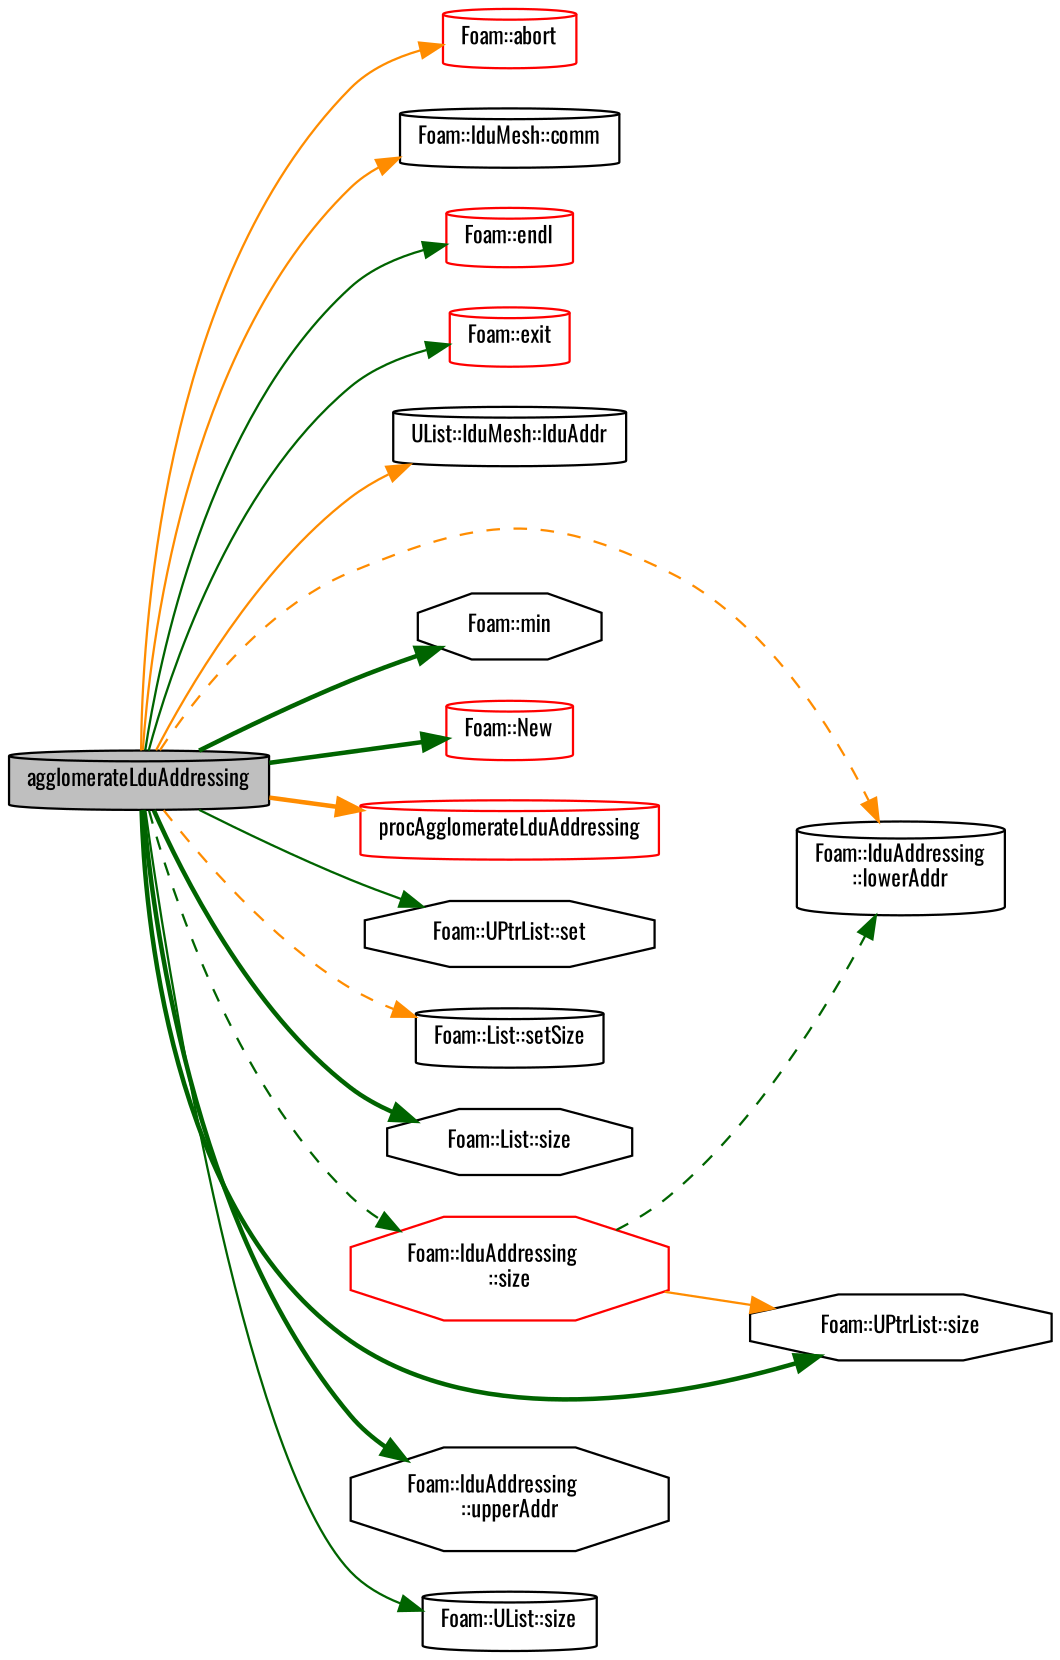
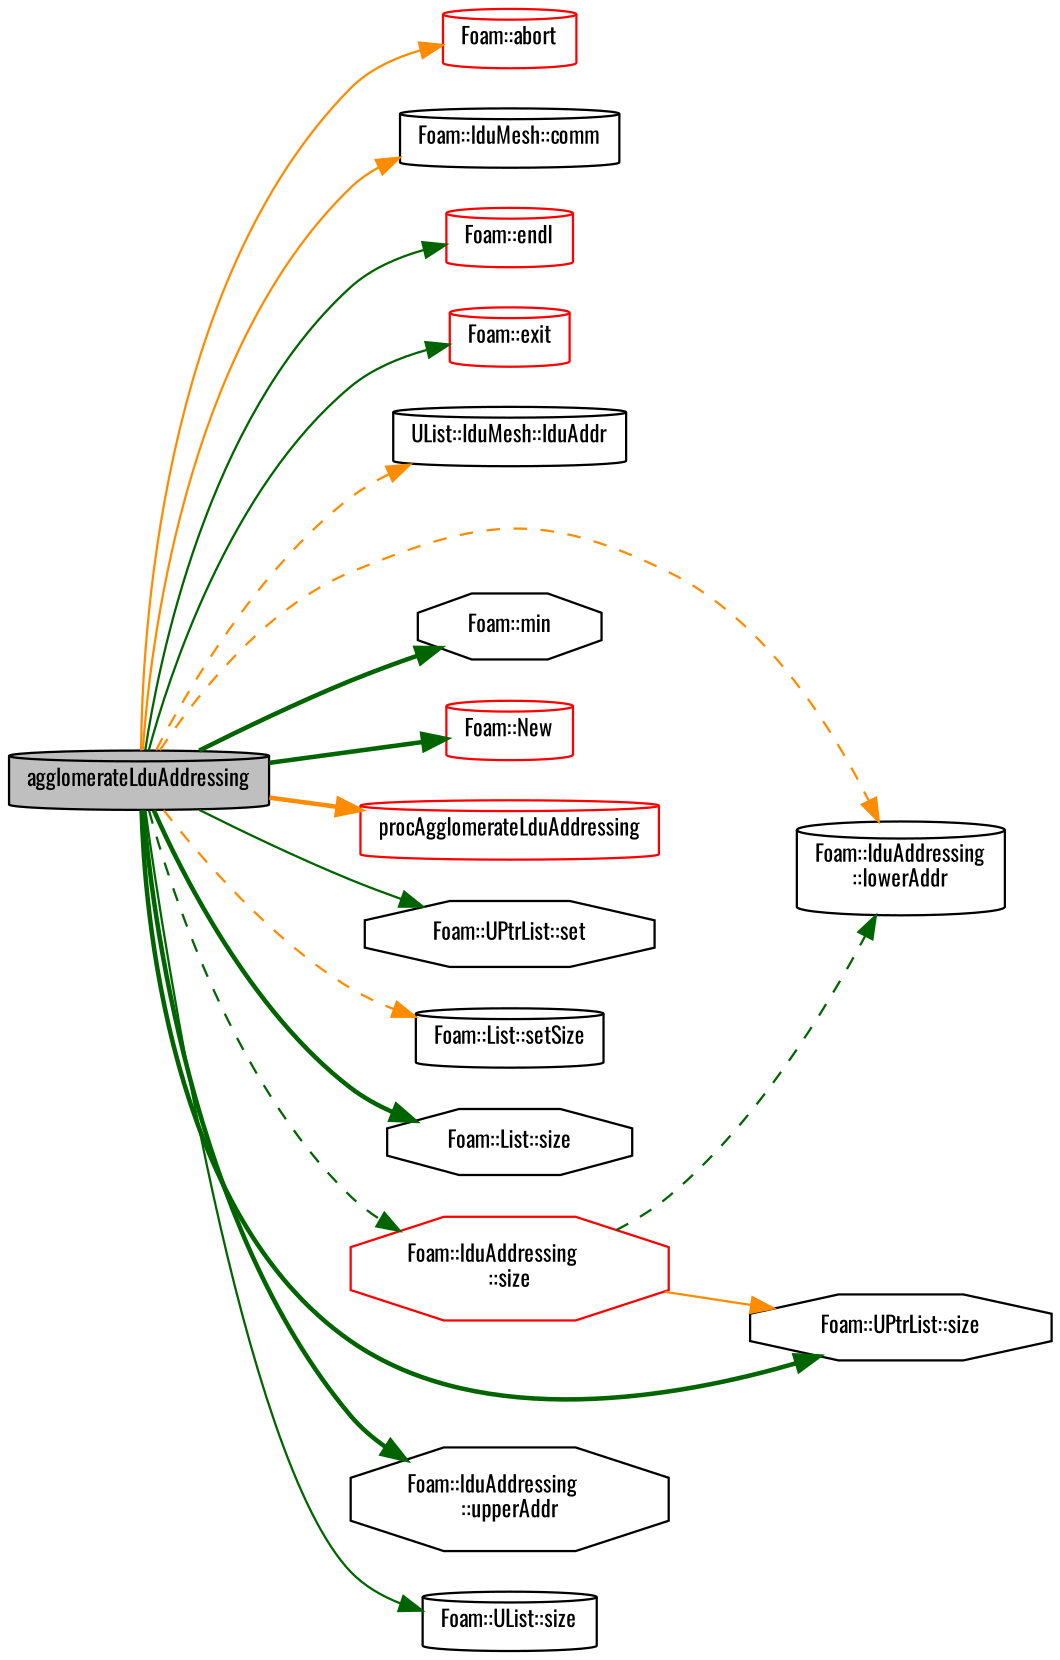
  digraph {
    fontname=Oswald
    rankdir=LR
    node [color=black fontname=Oswald fontsize=10 shape=cylinder]
    edge [color=darkgreen fontname=Oswald fontsize=10 labelfontname=Helvetica labelfontsize=10 style=solid]
    n1 [fillcolor=grey75 fontcolor=black height=0.2 label=agglomerateLduAddressing style=filled width=0.4]
    n2 [color=red height=0.2 label="Foam::abort" width=0.4]
    n3 [height=0.2 label="Foam::lduMesh::comm" width=0.4]
    n4 [color=red height=0.2 label="Foam::endl" width=0.4]
    n5 [color=red height=0.2 label="Foam::exit" width=0.4]
    n6 [height=0.2 label="UList::lduMesh::lduAddr" width=0.4]
    n7 [height=0.2 label="Foam::lduAddressing\l::lowerAddr" width=0.4]
    n8 [height=0.2 label="Foam::min" shape=octagon width=0.4]
    n9 [color=red height=0.2 label="Foam::New" width=0.4]
    n10 [color=red height=0.2 label=procAgglomerateLduAddressing width=0.4]
    n11 [height=0.2 label="Foam::UPtrList::set" shape=octagon width=0.4]
    n12 [height=0.2 label="Foam::List::setSize" width=0.4]
    n13 [height=0.2 label="Foam::List::size" shape=octagon width=0.4]
    n14 [height=0.2 label="Foam::UPtrList::size" shape=octagon width=0.4]
    n15 [color=red height=0.2 label="Foam::lduAddressing\l::size" shape=octagon width=0.4]
    n16 [height=0.2 label="Foam::lduAddressing\l::upperAddr" shape=octagon width=0.4]
    n17 [height=0.2 label="Foam::UList::size" width=0.4]
    n1 -> n2 [color=darkorange]
    n1 -> n3 [color=darkorange]
    n1 -> n4
    n1 -> n5
-   n1 -> n6 [color=darkorange]
+   n1 -> n6 [color=darkorange style=dashed]
    n1 -> n7 [color=darkorange style=dashed]
    n1 -> n8 [style=bold]
    n1 -> n9 [style=bold]
    n1 -> n10 [color=darkorange style=bold]
    n1 -> n11
    n1 -> n12 [color=darkorange style=dashed]
    n1 -> n13 [style=bold]
    n1 -> n14 [style=bold]
    n1 -> n15 [style=dashed]
    n1 -> n16 [style=bold]
    n1 -> n17
    n15 -> n7 [style=dashed]
    n15 -> n14 [color=darkorange]
  }
